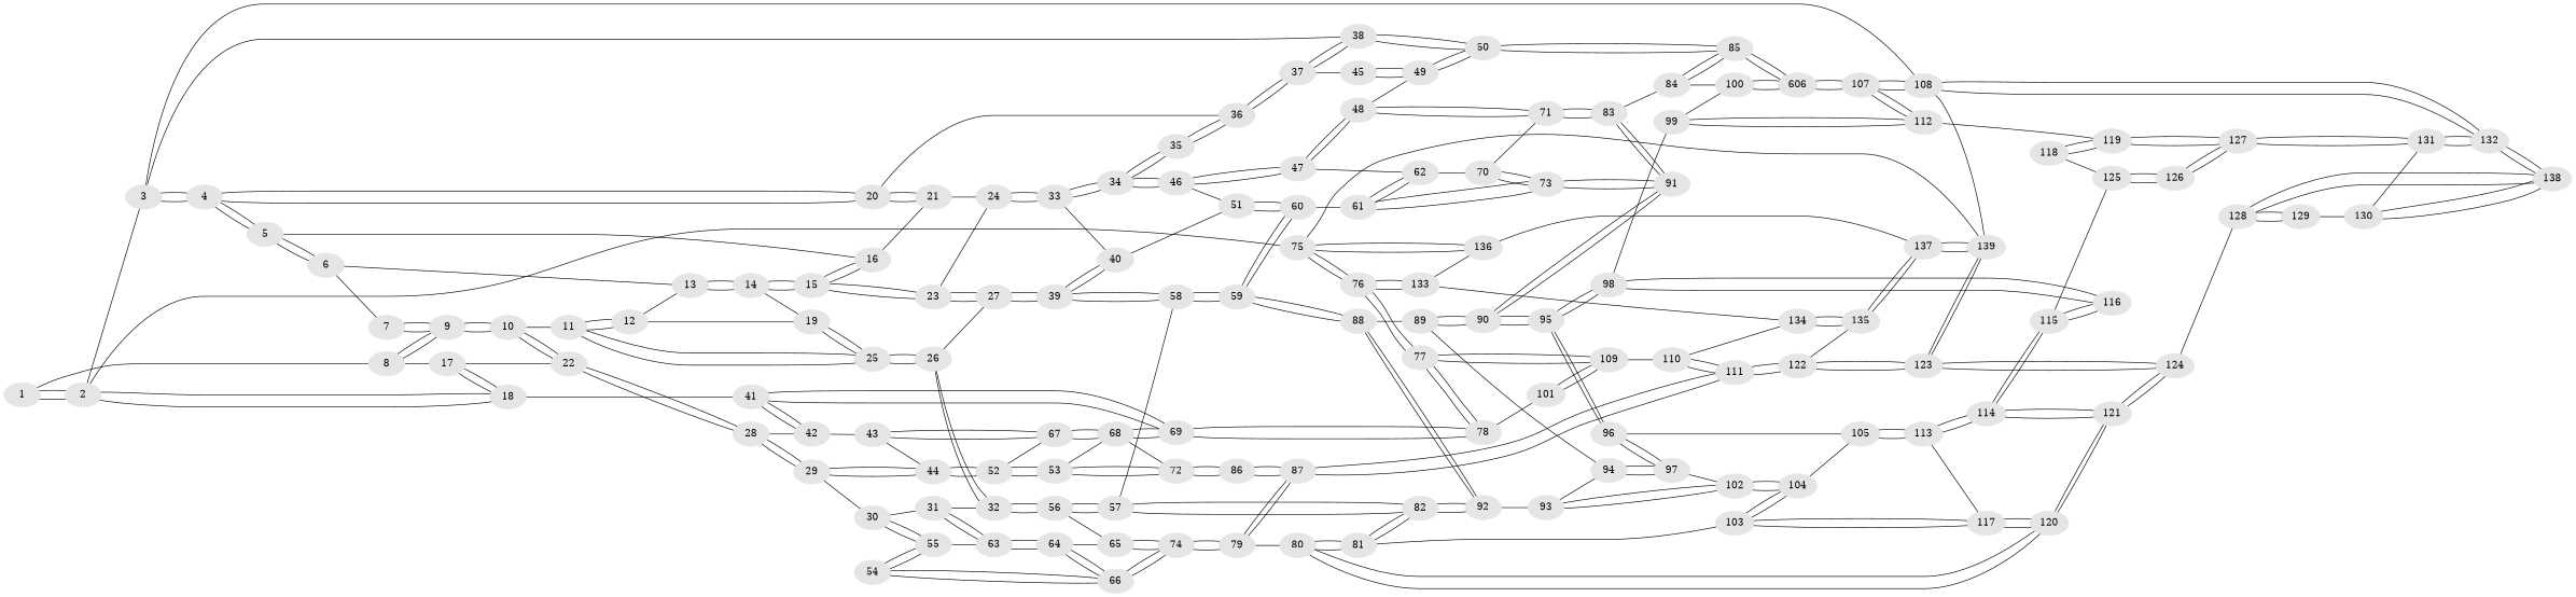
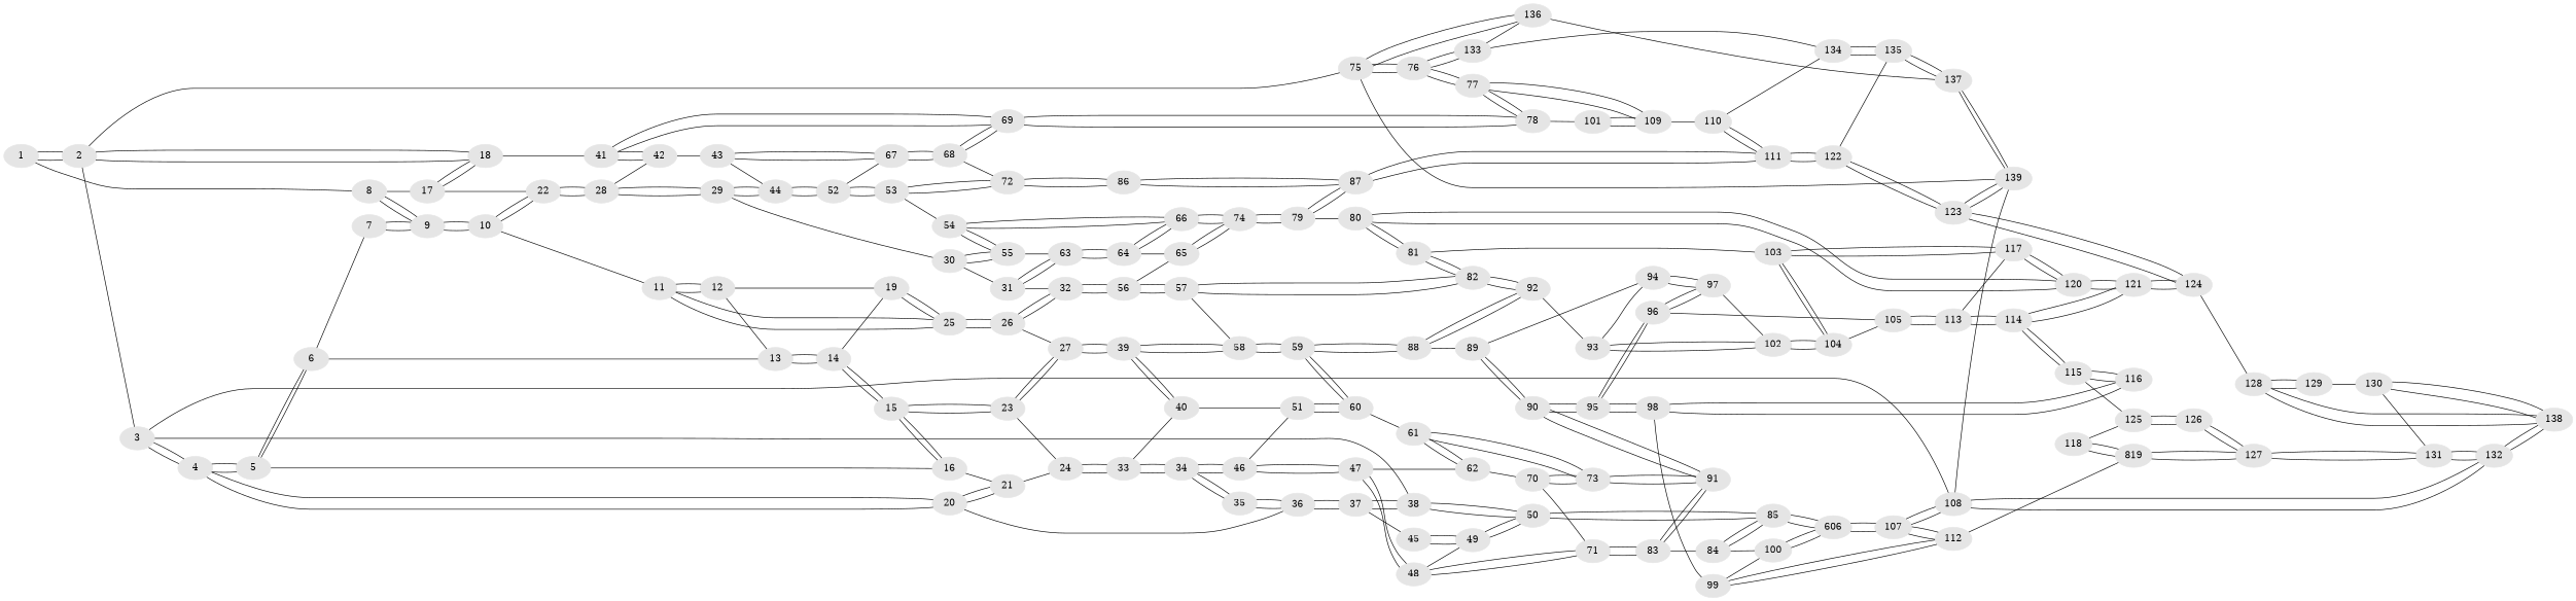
  graph {
    rankdir=LR
    node [color=gray90 style=filled]
    1
    2
    8
    3
    18
    75
    9
    17
    4
    38
    108
    41
    76
    136
    139
    5
    20
    50
    132
    6
    16
    21
    36
    7
    13
    14
    10
    22
    11
    12
    25
    28
    19
    26
    15
    23
    24
    27
    42
    69
    37
    33
    29
    39
    34
    40
    32
    56
    58
    30
    44
    43
    31
    55
    52
    63
    64
    57
    65
    35
    46
    51
    47
    45
    49
    85
    59
    60
    78
    67
    68
    53
    48
    62
    71
    70
    83
    n78 [label=606]
    61
    54
    72
    66
    86
    74
    82
    92
    88
    89
    73
    91
    79
    101
    84
    87
    80
    77
    133
    137
    109
    134
    110
    81
    120
    111
    103
    121
    104
    117
    93
    100
    107
    122
    90
    94
    95
    97
    96
    98
    102
    105
    99
    116
    113
    112
-   119
+   119 [label=819]
    114
    138
    135
    123
    127
    115
    125
    124
    126
    118
    131
    128
    129
    130
    1 -- 2
    1 -- 2
    1 -- 8
    2 -- 3
    2 -- 18
    2 -- 18
    2 -- 75
    8 -- 9
    8 -- 9
    8 -- 17
    3 -- 4
    3 -- 4
    3 -- 38
    3 -- 108
    18 -- 41
    75 -- 76
    75 -- 76
    75 -- 136
    75 -- 136
    75 -- 139
    9 -- 10
    9 -- 10
    17 -- 18
    17 -- 18
    17 -- 22
    4 -- 5
    4 -- 5
    4 -- 20
    4 -- 20
    38 -- 50
    38 -- 50
    108 -- 139
    108 -- 132
    108 -- 132
    41 -- 42
    41 -- 42
    41 -- 69
    41 -- 69
    76 -- 77
    76 -- 77
    76 -- 133
    76 -- 133
    136 -- 137
    5 -- 6
    5 -- 6
    5 -- 16
    20 -- 21
    20 -- 21
    20 -- 36
    50 -- 85
    50 -- 85
    132 -- 138
    132 -- 138
    6 -- 7
    6 -- 13
    16 -- 21
    21 -- 24
    36 -- 37
    36 -- 37
    7 -- 9
    7 -- 9
    13 -- 14
    13 -- 14
    14 -- 19
    14 -- 15
    14 -- 15
    10 -- 22
    10 -- 22
    10 -- 11
    22 -- 28
    22 -- 28
    11 -- 12
    11 -- 12
    11 -- 25
    11 -- 25
    12 -- 13
    12 -- 19
    25 -- 26
    25 -- 26
    28 -- 42
    28 -- 29
    28 -- 29
    19 -- 25
    19 -- 25
    26 -- 27
    26 -- 32
    26 -- 32
    15 -- 16
    15 -- 16
    15 -- 23
    15 -- 23
    23 -- 24
    23 -- 27
    23 -- 27
    24 -- 33
    24 -- 33
    27 -- 39
    27 -- 39
    42 -- 43
    69 -- 78
    69 -- 78
    37 -- 38
    37 -- 38
    37 -- 45
    33 -- 34
    33 -- 34
    33 -- 40
    29 -- 30
    29 -- 44
    29 -- 44
    39 -- 40
    39 -- 40
    39 -- 58
    39 -- 58
    34 -- 35
    34 -- 35
    34 -- 46
    34 -- 46
    40 -- 51
    32 -- 56
    32 -- 56
    56 -- 57
    56 -- 57
    56 -- 65
    58 -- 59
    58 -- 59
    30 -- 31
    30 -- 55
    30 -- 55
    44 -- 52
    44 -- 52
    43 -- 44
    43 -- 67
    43 -- 67
    31 -- 32
    31 -- 63
    31 -- 63
    55 -- 63
    52 -- 67
    52 -- 53
    52 -- 53
    63 -- 64
    63 -- 64
    64 -- 65
    64 -- 66
    64 -- 66
    57 -- 58
    57 -- 82
    57 -- 82
    65 -- 74
    65 -- 74
    35 -- 36
    35 -- 36
    46 -- 51
    46 -- 47
    46 -- 47
    51 -- 60
    51 -- 60
    47 -- 48
    47 -- 48
    47 -- 62
    45 -- 49
    45 -- 49
    49 -- 50
    49 -- 50
    85 -- n78
    85 -- n78
    59 -- 60
    59 -- 60
    59 -- 88
    59 -- 88
    60 -- 61
    78 -- 101
    67 -- 68
    67 -- 68
    68 -- 69
    68 -- 69
    68 -- 72
-   53 -- 68
+   53 -- 54
    53 -- 72
    53 -- 72
    48 -- 49
    48 -- 71
    48 -- 71
    62 -- 70
    71 -- 83
    71 -- 83
    70 -- 71
    70 -- 73
    70 -- 73
    83 -- 91
    83 -- 91
    83 -- 84
    n78 -- 107
    n78 -- 107
    61 -- 62
    61 -- 62
    61 -- 73
    61 -- 73
    54 -- 55
    54 -- 55
    54 -- 66
    54 -- 66
    72 -- 86
    72 -- 86
    66 -- 74
    66 -- 74
    86 -- 87
    86 -- 87
    74 -- 79
    74 -- 79
    82 -- 92
    82 -- 92
    92 -- 93
    88 -- 92
    88 -- 92
    88 -- 89
    89 -- 90
    89 -- 90
    89 -- 94
    73 -- 91
    73 -- 91
    79 -- 87
    79 -- 87
    79 -- 80
    101 -- 109
    101 -- 109
    84 -- 85
    84 -- 85
    84 -- 100
    87 -- 111
    87 -- 111
    80 -- 81
    80 -- 81
    80 -- 120
    80 -- 120
    77 -- 78
    77 -- 78
    77 -- 109
    77 -- 109
    133 -- 136
    133 -- 134
    137 -- 139
    137 -- 139
    109 -- 110
    134 -- 135
    134 -- 135
    110 -- 134
    110 -- 111
    110 -- 111
    81 -- 82
    81 -- 82
    81 -- 103
    120 -- 121
    120 -- 121
    111 -- 122
    111 -- 122
    103 -- 104
    103 -- 104
    103 -- 117
    103 -- 117
    121 -- 124
    121 -- 124
    104 -- 105
    117 -- 120
    117 -- 120
    93 -- 94
    93 -- 102
    93 -- 102
    100 -- n78
    100 -- n78
    107 -- 108
    107 -- 108
    107 -- 112
    107 -- 112
    122 -- 135
    122 -- 123
    122 -- 123
    90 -- 91
    90 -- 91
    90 -- 95
    90 -- 95
    94 -- 97
    94 -- 97
    95 -- 96
    95 -- 96
    95 -- 98
    95 -- 98
    97 -- 102
    96 -- 97
    96 -- 97
    96 -- 105
    98 -- 99
    98 -- 116
    98 -- 116
    102 -- 104
    102 -- 104
    105 -- 113
    105 -- 113
    99 -- 100
    99 -- 112
    99 -- 112
    113 -- 117
    113 -- 114
    113 -- 114
    112 -- 119
    119 -- 127
    119 -- 127
    114 -- 121
    114 -- 121
    114 -- 115
    114 -- 115
    135 -- 137
    135 -- 137
    123 -- 139
    123 -- 139
    123 -- 124
    123 -- 124
    127 -- 131
    127 -- 131
    115 -- 116
    115 -- 116
    115 -- 125
    125 -- 126
    125 -- 126
    124 -- 128
    126 -- 127
    126 -- 127
    118 -- 119
    118 -- 119
    118 -- 125
    131 -- 132
    131 -- 132
    128 -- 138
    128 -- 138
    128 -- 129
    128 -- 129
    129 -- 130
    130 -- 138
    130 -- 138
    130 -- 131
  }
